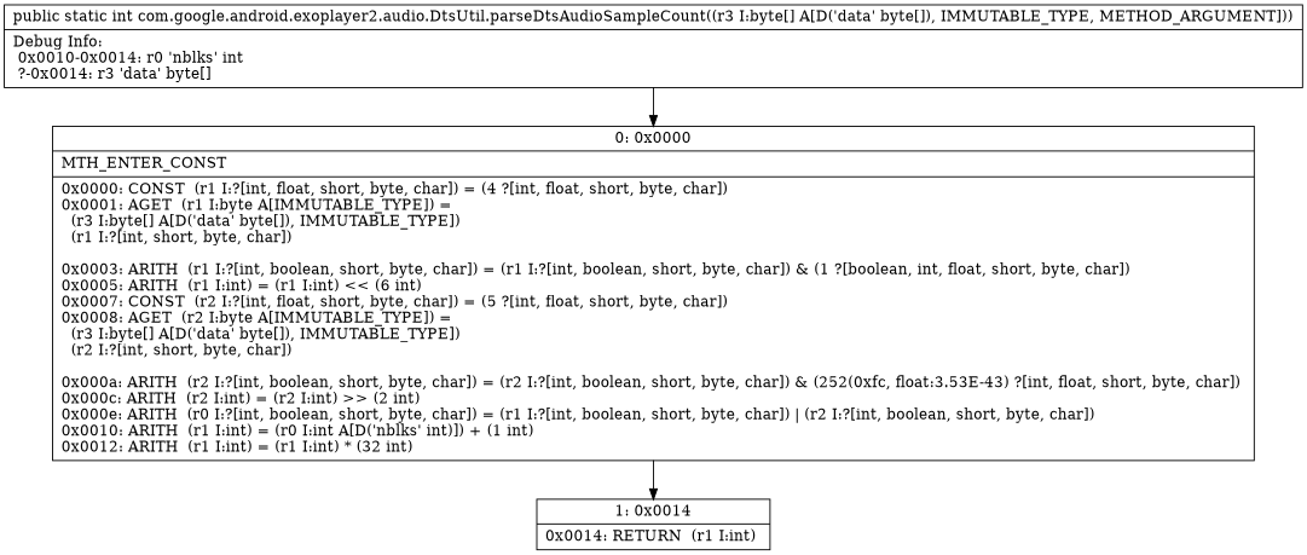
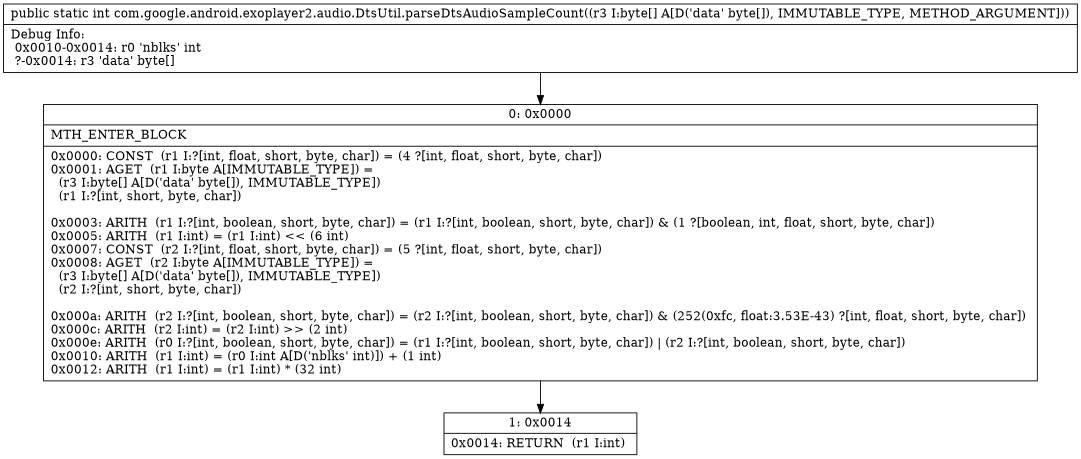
  digraph {
    fontname="DejaVu Serif"
    node [shape=record fontname="DejaVu Serif"]
    edge [fontname="DejaVu Serif"]
-   n1 [label="{0\:\ 0x0000|MTH_ENTER_CONST\l|0x0000: CONST  (r1 I:?[int, float, short, byte, char]) = (4 ?[int, float, short, byte, char]) \l0x0001: AGET  (r1 I:byte A[IMMUTABLE_TYPE]) = \l  (r3 I:byte[] A[D('data' byte[]), IMMUTABLE_TYPE])\l  (r1 I:?[int, short, byte, char])\l \l0x0003: ARITH  (r1 I:?[int, boolean, short, byte, char]) = (r1 I:?[int, boolean, short, byte, char]) & (1 ?[boolean, int, float, short, byte, char]) \l0x0005: ARITH  (r1 I:int) = (r1 I:int) \<\< (6 int) \l0x0007: CONST  (r2 I:?[int, float, short, byte, char]) = (5 ?[int, float, short, byte, char]) \l0x0008: AGET  (r2 I:byte A[IMMUTABLE_TYPE]) = \l  (r3 I:byte[] A[D('data' byte[]), IMMUTABLE_TYPE])\l  (r2 I:?[int, short, byte, char])\l \l0x000a: ARITH  (r2 I:?[int, boolean, short, byte, char]) = (r2 I:?[int, boolean, short, byte, char]) & (252(0xfc, float:3.53E\-43) ?[int, float, short, byte, char]) \l0x000c: ARITH  (r2 I:int) = (r2 I:int) \>\> (2 int) \l0x000e: ARITH  (r0 I:?[int, boolean, short, byte, char]) = (r1 I:?[int, boolean, short, byte, char]) \| (r2 I:?[int, boolean, short, byte, char]) \l0x0010: ARITH  (r1 I:int) = (r0 I:int A[D('nblks' int)]) + (1 int) \l0x0012: ARITH  (r1 I:int) = (r1 I:int) * (32 int) \l}"]
+   n1 [label="{0\:\ 0x0000|MTH_ENTER_BLOCK\l|0x0000: CONST  (r1 I:?[int, float, short, byte, char]) = (4 ?[int, float, short, byte, char]) \l0x0001: AGET  (r1 I:byte A[IMMUTABLE_TYPE]) = \l  (r3 I:byte[] A[D('data' byte[]), IMMUTABLE_TYPE])\l  (r1 I:?[int, short, byte, char])\l \l0x0003: ARITH  (r1 I:?[int, boolean, short, byte, char]) = (r1 I:?[int, boolean, short, byte, char]) & (1 ?[boolean, int, float, short, byte, char]) \l0x0005: ARITH  (r1 I:int) = (r1 I:int) \<\< (6 int) \l0x0007: CONST  (r2 I:?[int, float, short, byte, char]) = (5 ?[int, float, short, byte, char]) \l0x0008: AGET  (r2 I:byte A[IMMUTABLE_TYPE]) = \l  (r3 I:byte[] A[D('data' byte[]), IMMUTABLE_TYPE])\l  (r2 I:?[int, short, byte, char])\l \l0x000a: ARITH  (r2 I:?[int, boolean, short, byte, char]) = (r2 I:?[int, boolean, short, byte, char]) & (252(0xfc, float:3.53E\-43) ?[int, float, short, byte, char]) \l0x000c: ARITH  (r2 I:int) = (r2 I:int) \>\> (2 int) \l0x000e: ARITH  (r0 I:?[int, boolean, short, byte, char]) = (r1 I:?[int, boolean, short, byte, char]) \| (r2 I:?[int, boolean, short, byte, char]) \l0x0010: ARITH  (r1 I:int) = (r0 I:int A[D('nblks' int)]) + (1 int) \l0x0012: ARITH  (r1 I:int) = (r1 I:int) * (32 int) \l}"]
    n2 [label="{1\:\ 0x0014|0x0014: RETURN  (r1 I:int) \l}"]
    n3 [label="{public static int com.google.android.exoplayer2.audio.DtsUtil.parseDtsAudioSampleCount((r3 I:byte[] A[D('data' byte[]), IMMUTABLE_TYPE, METHOD_ARGUMENT]))  | Debug Info:\l  0x0010\-0x0014: r0 'nblks' int\l  ?\-0x0014: r3 'data' byte[]\l}"]
    n1 -> n2
    n3 -> n1
  }
